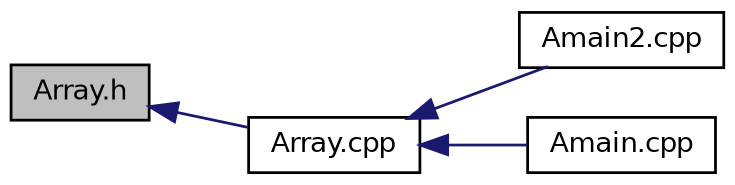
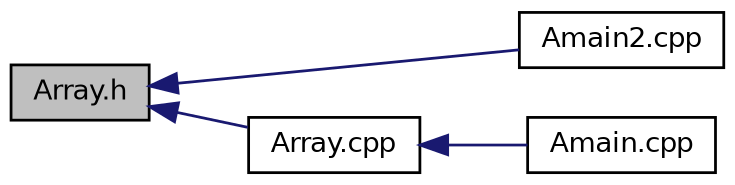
  digraph {
    rankdir=LR
    node [color=black fillcolor=white fontname=Helvetica fontsize=10 shape=record style=filled]
    edge [color=midnightblue dir=back fontname=Helvetica fontsize=10 labelfontname=Helvetica labelfontsize=10 style=solid]
    n1 [fillcolor=grey75 fontcolor=black height=0.2 label="Array.h" width=0.4]
    n2 [height=0.2 label="Amain2.cpp" width=0.4]
    n3 [height=0.2 label="Array.cpp" width=0.4]
    n4 [height=0.2 label="Amain.cpp" width=0.4]
-   n3 -> n2
+   n1 -> n2
    n1 -> n3
    n3 -> n4
  }
